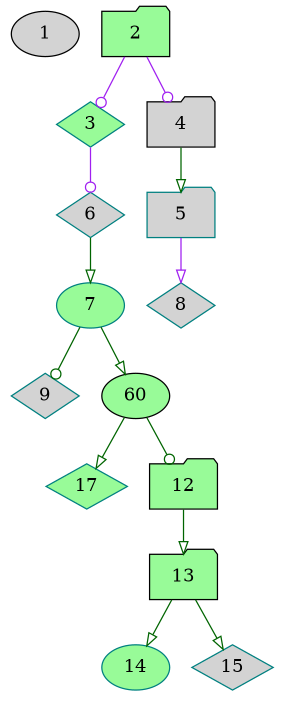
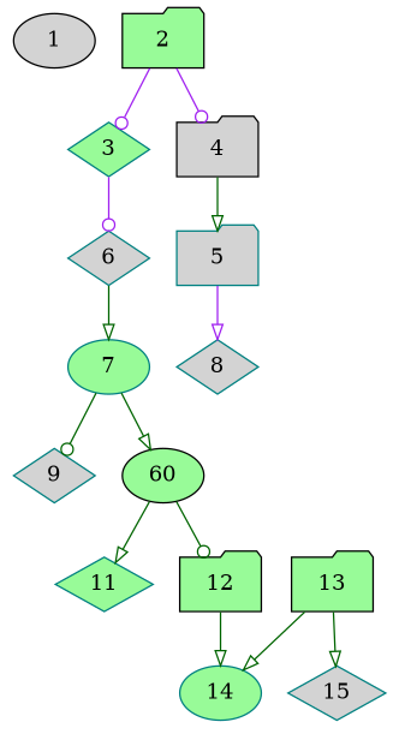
  digraph {
    node [alpha=0.18 color=teal fillcolor=palegreen shape=diamond style=filled]
    edge [arrowhead=onormal color=darkgreen]
    1 [alpha=0.00 color=black expect_size=45835264 fillcolor=lightgrey shape=ellipse]
    2 [color=black expect_size=44290048 shape=folder]
    3 [alpha=0.17 expect_size=45258752]
    4 [alpha=0.13 color=black expect_size=45816832 fillcolor=lightgrey shape=folder]
    6 [alpha=0.10 expect_size=23839744 fillcolor=lightgrey]
    5 [alpha=0.17 expect_size=16027648 fillcolor=lightgrey shape=folder]
    7 [alpha=0.02 expect_size=33105920 shape=ellipse]
    8 [alpha=0.01 expect_size=22059008 fillcolor=lightgrey]
    9 [alpha=0.01 expect_size=51175424 fillcolor=lightgrey]
    n10 [alpha=0.05 color=black expect_size=51103744 label=60 shape=ellipse]
-   11 [alpha=0.09 expect_size=50044928 label=17]
+   11 [alpha=0.09 expect_size=50044928]
    12 [color=black expect_size=51084288 shape=folder]
    13 [alpha=0.11 color=black expect_size=46619648 shape=folder]
    14 [alpha=0.04 expect_size=40349696 shape=ellipse]
    15 [alpha=0.09 expect_size=23365632 fillcolor=lightgrey]
    2 -> 3 [arrowhead=odot color=purple]
    2 -> 4 [arrowhead=odot color=purple]
    3 -> 6 [arrowhead=odot color=purple]
    4 -> 5
    6 -> 7
    5 -> 8 [color=purple]
    7 -> 9 [arrowhead=odot]
    7 -> n10
    n10 -> 11
    n10 -> 12 [arrowhead=odot]
-   12 -> 13
+   12 -> 14
    13 -> 14
    13 -> 15
  }
